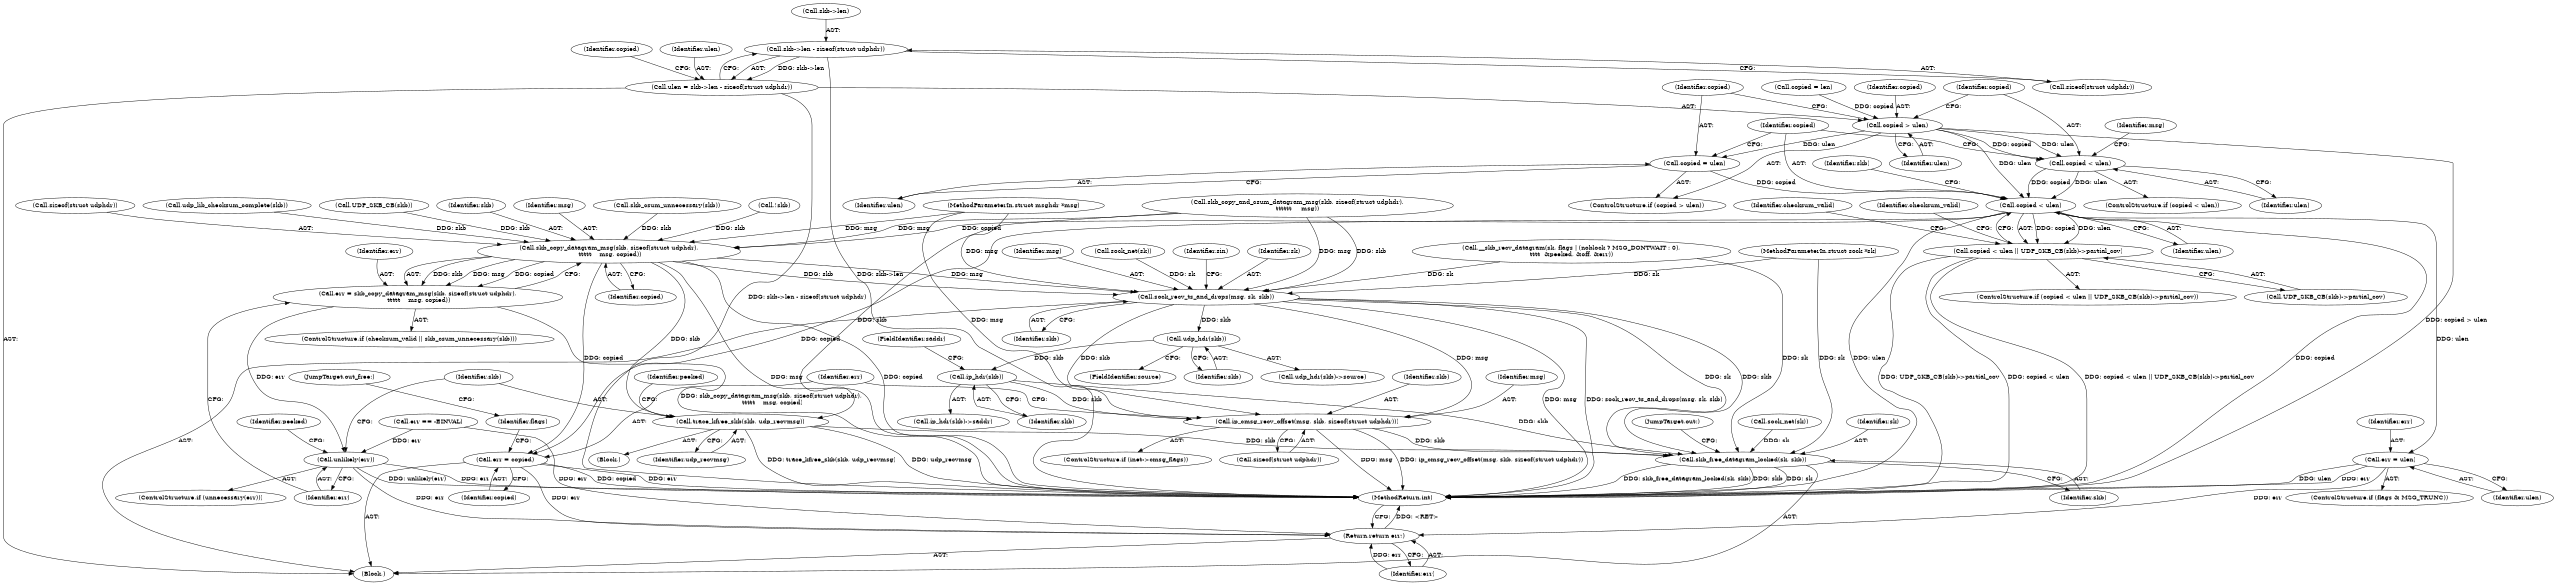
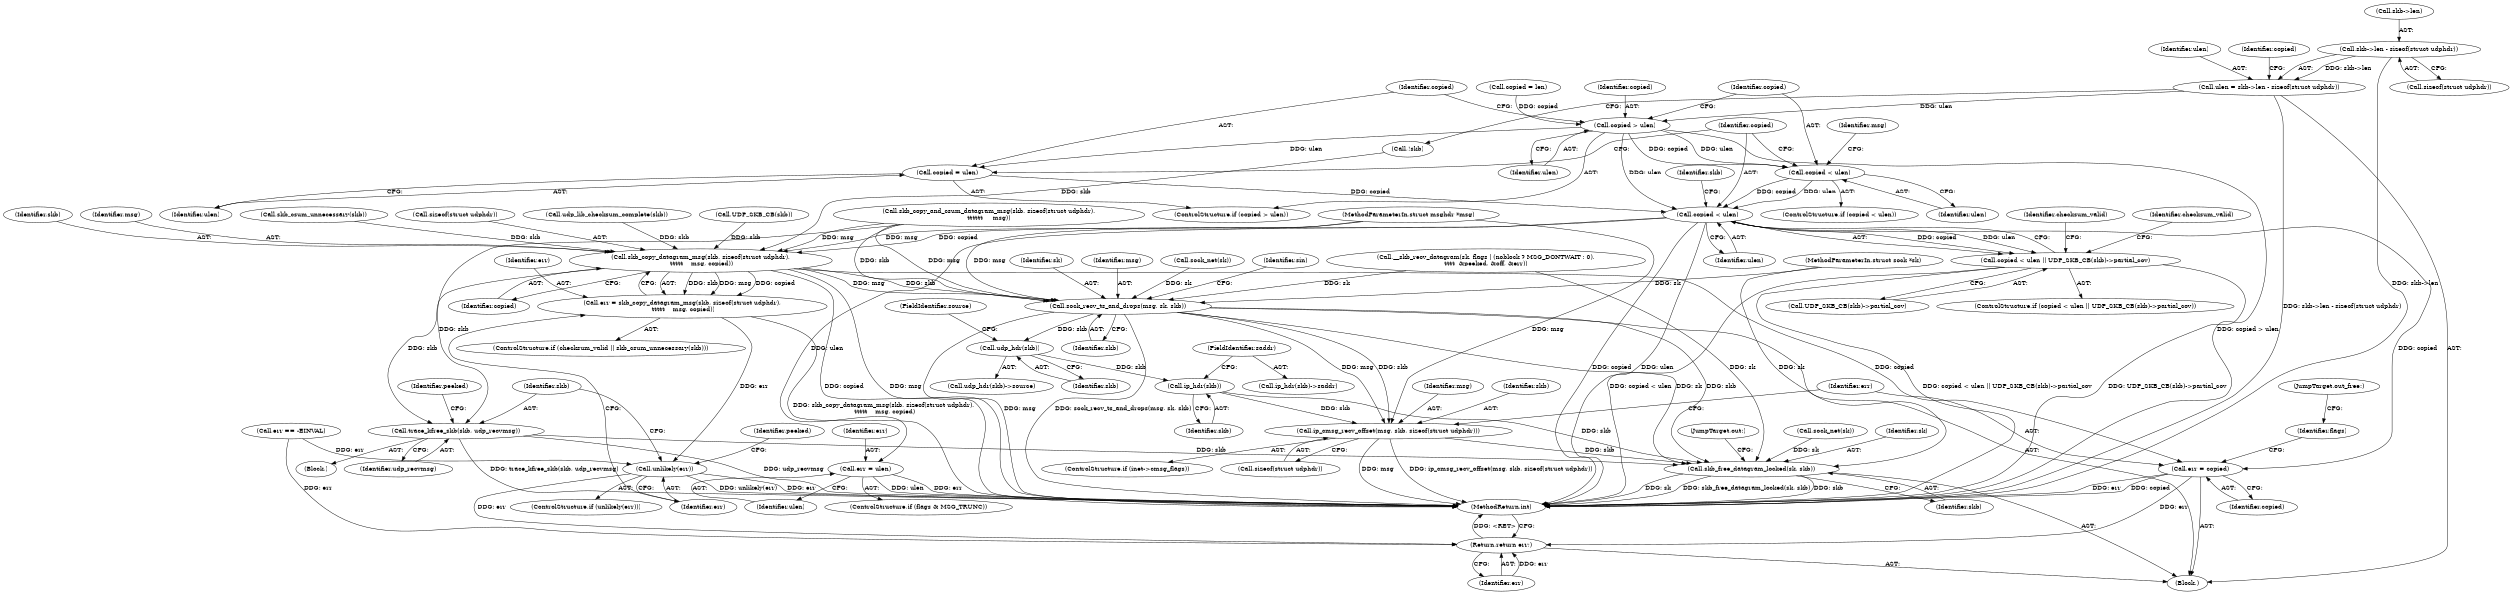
  digraph {
    n1 [label="(Call,skb->len - sizeof(struct udphdr))"]
    n2 [label="(Call,ulen = skb->len - sizeof(struct udphdr))"]
    n3 [label="(MethodReturn,int)"]
    n4 [label="(Call,sizeof(struct udphdr))"]
    n5 [label="(Call,copied > ulen)"]
    n6 [label="(Block,)"]
    n7 [label="(Return,return err;)"]
    n8 [label="(Call,copied = ulen)"]
    n9 [label="(Call,copied < ulen)"]
    n10 [label="(Call,copied < ulen)"]
    n11 [label="(Identifier,ulen)"]
    n12 [label="(ControlStructure,if (copied > ulen))"]
    n13 [label="(Identifier,ulen)"]
    n14 [label="(Call,copied < ulen || UDP_SKB_CB(skb)->partial_cov)"]
    n15 [label="(Call,skb_copy_datagram_msg(skb, sizeof(struct udphdr),\n \t\t\t\t\t    msg, copied))"]
    n16 [label="(Call,err = copied)"]
    n17 [label="(Call,err = ulen)"]
    n18 [label="(Identifier,ulen)"]
    n19 [label="(ControlStructure,if (copied < ulen))"]
    n20 [label="(Identifier,ulen)"]
    n21 [label="(ControlStructure,if (copied < ulen || UDP_SKB_CB(skb)->partial_cov))"]
    n22 [label="(Call,UDP_SKB_CB(skb)->partial_cov)"]
    n23 [label="(Call,err = skb_copy_datagram_msg(skb, sizeof(struct udphdr),\n \t\t\t\t\t    msg, copied))"]
    n24 [label="(Call,trace_kfree_skb(skb, udp_recvmsg))"]
    n25 [label="(Call,sock_recv_ts_and_drops(msg, sk, skb))"]
    n26 [label="(Identifier,copied)"]
    n27 [label="(Identifier,copied)"]
    n28 [label="(Identifier,ulen)"]
    n29 [label="(ControlStructure,if (flags & MSG_TRUNC))"]
    n30 [label="(Call,unlikely(err))"]
    n31 [label="(ControlStructure,if (checksum_valid || skb_csum_unnecessary(skb)))"]
    n32 [label="(Call,skb_free_datagram_locked(sk, skb))"]
    n33 [label="(Block,)"]
    n34 [label="(Identifier,udp_recvmsg)"]
    n35 [label="(Call,udp_hdr(skb))"]
    n36 [label="(Call,ip_cmsg_recv_offset(msg, skb, sizeof(struct udphdr)))"]
    n37 [label="(Identifier,skb)"]
-   n38 [label="(ControlStructure,if (unnecessary(err)))"]
+   n38 [label="(ControlStructure,if (unlikely(err)))"]
    n39 [label="(Identifier,err)"]
    n40 [label="(Identifier,err)"]
    n41 [label="(Identifier,skb)"]
    n42 [label="(Call,ip_hdr(skb))"]
    n43 [label="(Call,udp_hdr(skb)->source)"]
    n44 [label="(Identifier,skb)"]
    n45 [label="(Call,sizeof(struct udphdr))"]
    n46 [label="(ControlStructure,if (inet->cmsg_flags))"]
    n47 [label="(Call,ip_hdr(skb)->saddr)"]
    n48 [label="(Identifier,skb)"]
    n49 [label="(Identifier,skb)"]
    n50 [label="(Identifier,copied)"]
    n51 [label="(Identifier,msg)"]
    n52 [label="(MethodParameterIn,struct msghdr *msg)"]
    n53 [label="(Identifier,flags)"]
    n54 [label="(Call,sock_net(sk))"]
    n55 [label="(FieldIdentifier,saddr)"]
    n56 [label="(Call,sock_net(sk))"]
    n57 [label="(Call,skb_csum_unnecessary(skb))"]
    n58 [label="(Call,skb->len)"]
    n59 [label="(Identifier,sin)"]
    n60 [label="(MethodParameterIn,struct sock *sk)"]
    n61 [label="(Call,err == -EINVAL)"]
    n62 [label="(JumpTarget,out_free:)"]
    n63 [label="(Identifier,copied)"]
    n64 [label="(Call,!skb)"]
    n65 [label="(Identifier,peeked)"]
    n66 [label="(Identifier,err)"]
    n67 [label="(Call,sizeof(struct udphdr))"]
    n68 [label="(Call,udp_lib_checksum_complete(skb))"]
    n69 [label="(Identifier,msg)"]
    n70 [label="(Identifier,peeked)"]
    n71 [label="(Identifier,sk)"]
    n72 [label="(Identifier,copied)"]
    n73 [label="(JumpTarget,out:)"]
    n74 [label="(Identifier,copied)"]
    n75 [label="(Identifier,err)"]
    n76 [label="(Identifier,err)"]
    n77 [label="(Identifier,ulen)"]
    n78 [label="(Call,__skb_recv_datagram(sk, flags | (noblock ? MSG_DONTWAIT : 0),\n\t\t\t\t  &peeked, &off, &err))"]
    n79 [label="(Identifier,msg)"]
    n80 [label="(Call,UDP_SKB_CB(skb))"]
    n81 [label="(Identifier,sk)"]
    n82 [label="(Call,copied = len)"]
    n83 [label="(FieldIdentifier,source)"]
    n84 [label="(Identifier,skb)"]
    n85 [label="(Call,skb_copy_and_csum_datagram_msg(skb, sizeof(struct udphdr),\n\t\t\t\t\t\t     msg))"]
    n86 [label="(Identifier,skb)"]
    n87 [label="(Identifier,msg)"]
    n88 [label="(Identifier,skb)"]
    n89 [label="(Identifier,copied)"]
    n90 [label="(Identifier,checksum_valid)"]
    n91 [label="(Identifier,checksum_valid)"]
    n1 -> n2 [label="AST: "]
    n1 -> n2 [label="DDG: skb->len"]
    n1 -> n3 [label="DDG: skb->len"]
    n1 -> n4 [label="CFG: "]
-   n2 -> n1 [label="CFG: "]
+   n2 -> n64 [label="CFG: "]
    n2 -> n3 [label="DDG: skb->len - sizeof(struct udphdr)"]
-   n2 -> n5 [label="AST: "]
+   n2 -> n5 [label="DDG: ulen"]
    n2 -> n6 [label="AST: "]
    n3 -> n7 [label="CFG: "]
    n4 -> n1 [label="AST: "]
    n5 -> n3 [label="DDG: copied > ulen"]
    n5 -> n8 [label="DDG: ulen"]
    n5 -> n9 [label="DDG: ulen"]
    n5 -> n10 [label="DDG: copied"]
    n5 -> n10 [label="DDG: ulen"]
    n5 -> n11 [label="CFG: "]
    n5 -> n12 [label="AST: "]
    n7 -> n3 [label="DDG: <RET>"]
    n7 -> n6 [label="AST: "]
    n7 -> n40 [label="CFG: "]
    n8 -> n9 [label="DDG: copied"]
    n8 -> n12 [label="AST: "]
    n8 -> n13 [label="CFG: "]
    n9 -> n3 [label="DDG: copied"]
    n9 -> n3 [label="DDG: ulen"]
    n9 -> n14 [label="AST: "]
    n9 -> n14 [label="DDG: copied"]
    n9 -> n14 [label="DDG: ulen"]
    n9 -> n15 [label="DDG: copied"]
    n9 -> n16 [label="DDG: copied"]
    n9 -> n17 [label="DDG: ulen"]
    n9 -> n18 [label="CFG: "]
    n10 -> n9 [label="DDG: copied"]
    n10 -> n9 [label="DDG: ulen"]
    n10 -> n19 [label="AST: "]
    n10 -> n20 [label="CFG: "]
    n11 -> n5 [label="AST: "]
    n13 -> n8 [label="AST: "]
    n14 -> n3 [label="DDG: copied < ulen || UDP_SKB_CB(skb)->partial_cov"]
    n14 -> n3 [label="DDG: UDP_SKB_CB(skb)->partial_cov"]
    n14 -> n3 [label="DDG: copied < ulen"]
    n14 -> n9 [label="CFG: "]
    n14 -> n21 [label="AST: "]
    n14 -> n22 [label="CFG: "]
    n15 -> n3 [label="DDG: copied"]
    n15 -> n3 [label="DDG: msg"]
    n15 -> n16 [label="DDG: copied"]
    n15 -> n23 [label="AST: "]
    n15 -> n23 [label="DDG: skb"]
    n15 -> n23 [label="DDG: msg"]
    n15 -> n23 [label="DDG: copied"]
    n15 -> n24 [label="DDG: skb"]
    n15 -> n25 [label="DDG: msg"]
    n15 -> n25 [label="DDG: skb"]
    n15 -> n26 [label="CFG: "]
    n16 -> n3 [label="DDG: err"]
    n16 -> n3 [label="DDG: copied"]
    n16 -> n6 [label="AST: "]
    n16 -> n7 [label="DDG: err"]
    n16 -> n27 [label="CFG: "]
    n17 -> n3 [label="DDG: ulen"]
    n17 -> n3 [label="DDG: err"]
-   n17 -> n7 [label="DDG: err"]
    n17 -> n28 [label="CFG: "]
    n17 -> n29 [label="AST: "]
    n18 -> n9 [label="AST: "]
    n20 -> n10 [label="AST: "]
    n22 -> n14 [label="AST: "]
    n23 -> n3 [label="DDG: skb_copy_datagram_msg(skb, sizeof(struct udphdr),\n \t\t\t\t\t    msg, copied)"]
    n23 -> n15 [label="CFG: "]
    n23 -> n30 [label="DDG: err"]
    n23 -> n31 [label="AST: "]
    n24 -> n3 [label="DDG: trace_kfree_skb(skb, udp_recvmsg)"]
    n24 -> n3 [label="DDG: udp_recvmsg"]
    n24 -> n32 [label="DDG: skb"]
    n24 -> n33 [label="AST: "]
    n24 -> n34 [label="CFG: "]
    n25 -> n3 [label="DDG: msg"]
    n25 -> n3 [label="DDG: sock_recv_ts_and_drops(msg, sk, skb)"]
    n25 -> n6 [label="AST: "]
    n25 -> n32 [label="DDG: sk"]
    n25 -> n32 [label="DDG: skb"]
    n25 -> n35 [label="DDG: skb"]
    n25 -> n36 [label="DDG: msg"]
    n25 -> n36 [label="DDG: skb"]
    n25 -> n37 [label="CFG: "]
    n26 -> n15 [label="AST: "]
    n27 -> n16 [label="AST: "]
    n28 -> n17 [label="AST: "]
    n30 -> n3 [label="DDG: unlikely(err)"]
    n30 -> n3 [label="DDG: err"]
    n30 -> n7 [label="DDG: err"]
    n30 -> n38 [label="AST: "]
    n30 -> n39 [label="CFG: "]
    n32 -> n3 [label="DDG: skb_free_datagram_locked(sk, skb)"]
    n32 -> n3 [label="DDG: skb"]
    n32 -> n3 [label="DDG: sk"]
    n32 -> n6 [label="AST: "]
    n32 -> n41 [label="CFG: "]
    n34 -> n24 [label="AST: "]
    n35 -> n42 [label="DDG: skb"]
    n35 -> n43 [label="AST: "]
    n35 -> n44 [label="CFG: "]
    n36 -> n3 [label="DDG: msg"]
    n36 -> n3 [label="DDG: ip_cmsg_recv_offset(msg, skb, sizeof(struct udphdr))"]
    n36 -> n32 [label="DDG: skb"]
    n36 -> n45 [label="CFG: "]
    n36 -> n46 [label="AST: "]
    n37 -> n25 [label="AST: "]
    n39 -> n23 [label="CFG: "]
    n39 -> n30 [label="AST: "]
    n40 -> n7 [label="AST: "]
    n40 -> n7 [label="DDG: err"]
    n41 -> n32 [label="AST: "]
    n42 -> n32 [label="DDG: skb"]
    n42 -> n36 [label="DDG: skb"]
-   n42 -> n47 [label="AST: "]
+   n55 -> n47 [label="AST: "]
    n42 -> n48 [label="CFG: "]
    n44 -> n35 [label="AST: "]
    n45 -> n36 [label="AST: "]
    n48 -> n42 [label="AST: "]
    n49 -> n24 [label="AST: "]
    n49 -> n30 [label="CFG: "]
    n50 -> n2 [label="CFG: "]
    n51 -> n25 [label="AST: "]
    n52 -> n15 [label="DDG: msg"]
    n52 -> n25 [label="DDG: msg"]
    n52 -> n36 [label="DDG: msg"]
    n53 -> n16 [label="CFG: "]
    n54 -> n25 [label="DDG: sk"]
    n55 -> n42 [label="CFG: "]
    n56 -> n32 [label="DDG: sk"]
    n57 -> n15 [label="DDG: skb"]
    n58 -> n1 [label="AST: "]
    n59 -> n25 [label="CFG: "]
    n60 -> n25 [label="DDG: sk"]
    n60 -> n32 [label="DDG: sk"]
    n61 -> n7 [label="DDG: err"]
    n61 -> n30 [label="DDG: err"]
    n62 -> n53 [label="CFG: "]
    n63 -> n5 [label="CFG: "]
    n63 -> n8 [label="AST: "]
    n64 -> n15 [label="DDG: skb"]
    n65 -> n30 [label="CFG: "]
    n66 -> n23 [label="AST: "]
    n67 -> n15 [label="AST: "]
    n68 -> n15 [label="DDG: skb"]
    n69 -> n10 [label="CFG: "]
    n70 -> n24 [label="CFG: "]
    n71 -> n32 [label="AST: "]
    n72 -> n8 [label="CFG: "]
    n72 -> n9 [label="AST: "]
    n72 -> n10 [label="CFG: "]
    n73 -> n32 [label="CFG: "]
    n74 -> n5 [label="CFG: "]
    n74 -> n10 [label="AST: "]
    n75 -> n16 [label="AST: "]
    n75 -> n36 [label="CFG: "]
    n76 -> n17 [label="AST: "]
    n77 -> n2 [label="AST: "]
    n78 -> n25 [label="DDG: sk"]
    n78 -> n32 [label="DDG: sk"]
    n79 -> n36 [label="AST: "]
    n80 -> n15 [label="DDG: skb"]
    n81 -> n25 [label="AST: "]
    n82 -> n5 [label="DDG: copied"]
-   n35 -> n83 [label="CFG: "]
+   n83 -> n35 [label="CFG: "]
    n84 -> n15 [label="AST: "]
    n85 -> n15 [label="DDG: msg"]
    n85 -> n24 [label="DDG: skb"]
    n85 -> n25 [label="DDG: msg"]
    n85 -> n25 [label="DDG: skb"]
    n86 -> n9 [label="CFG: "]
    n87 -> n15 [label="AST: "]
    n88 -> n36 [label="AST: "]
    n89 -> n5 [label="AST: "]
    n90 -> n14 [label="CFG: "]
    n91 -> n14 [label="CFG: "]
  }
